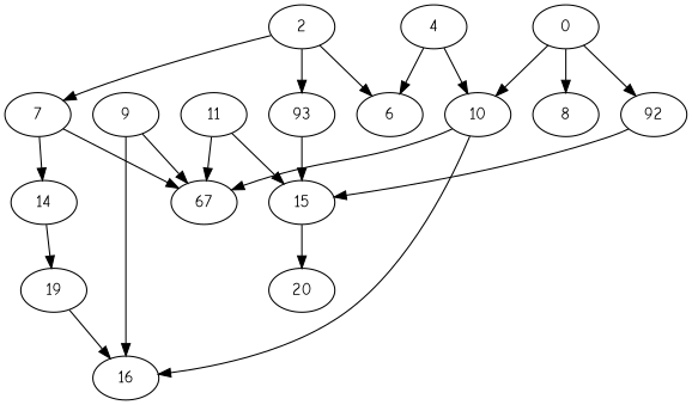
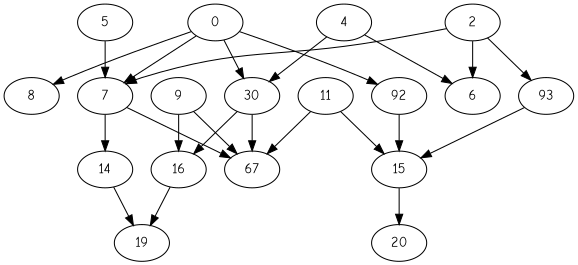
  digraph {
    fontname="Comic Neue"
    node [alpha=0.18 fontname="Comic Neue"]
    edge [fontname="Comic Neue"]
    n1 [alpha=0.02 expect_size=12732416 label=0]
    7 [expect_size=16578560]
    8 [alpha=0.05 expect_size=16534528]
-   10 [alpha=0.19 expect_size=34503680]
+   10 [alpha=0.19 expect_size=34503680 label=30]
    n5 [alpha=0.03 expect_size=29959168 label=92]
    14 [alpha=0.06 expect_size=15186944]
    n7 [alpha=0.04 expect_size=9481216 label=67]
    16 [expect_size=15309824]
    15 [alpha=0.04 expect_size=21958656]
    19 [alpha=0.16 expect_size=17863680]
    20 [alpha=0.12 expect_size=46687232]
    2 [alpha=0.02 expect_size=12676096]
    6 [expect_size=27069440]
    n14 [alpha=0.07 expect_size=34390016 label=93]
    9 [alpha=0.12 expect_size=16337920]
    11 [alpha=0.09 expect_size=25576448]
    4 [alpha=0.03 expect_size=20894720]
+   5 [alpha=0.17 expect_size=36984832]
+   n1 -> 7
    n1 -> 8
    n1 -> 10
    n1 -> n5
    7 -> 14
    7 -> n7
    10 -> n7
    10 -> 16
    n5 -> 15
    14 -> 19
-   19 -> 16
+   16 -> 19
    15 -> 20
    2 -> 7
    2 -> 6
    2 -> n14
    n14 -> 15
    9 -> n7
    9 -> 16
    11 -> n7
    11 -> 15
    4 -> 10
    4 -> 6
+   5 -> 7
  }
